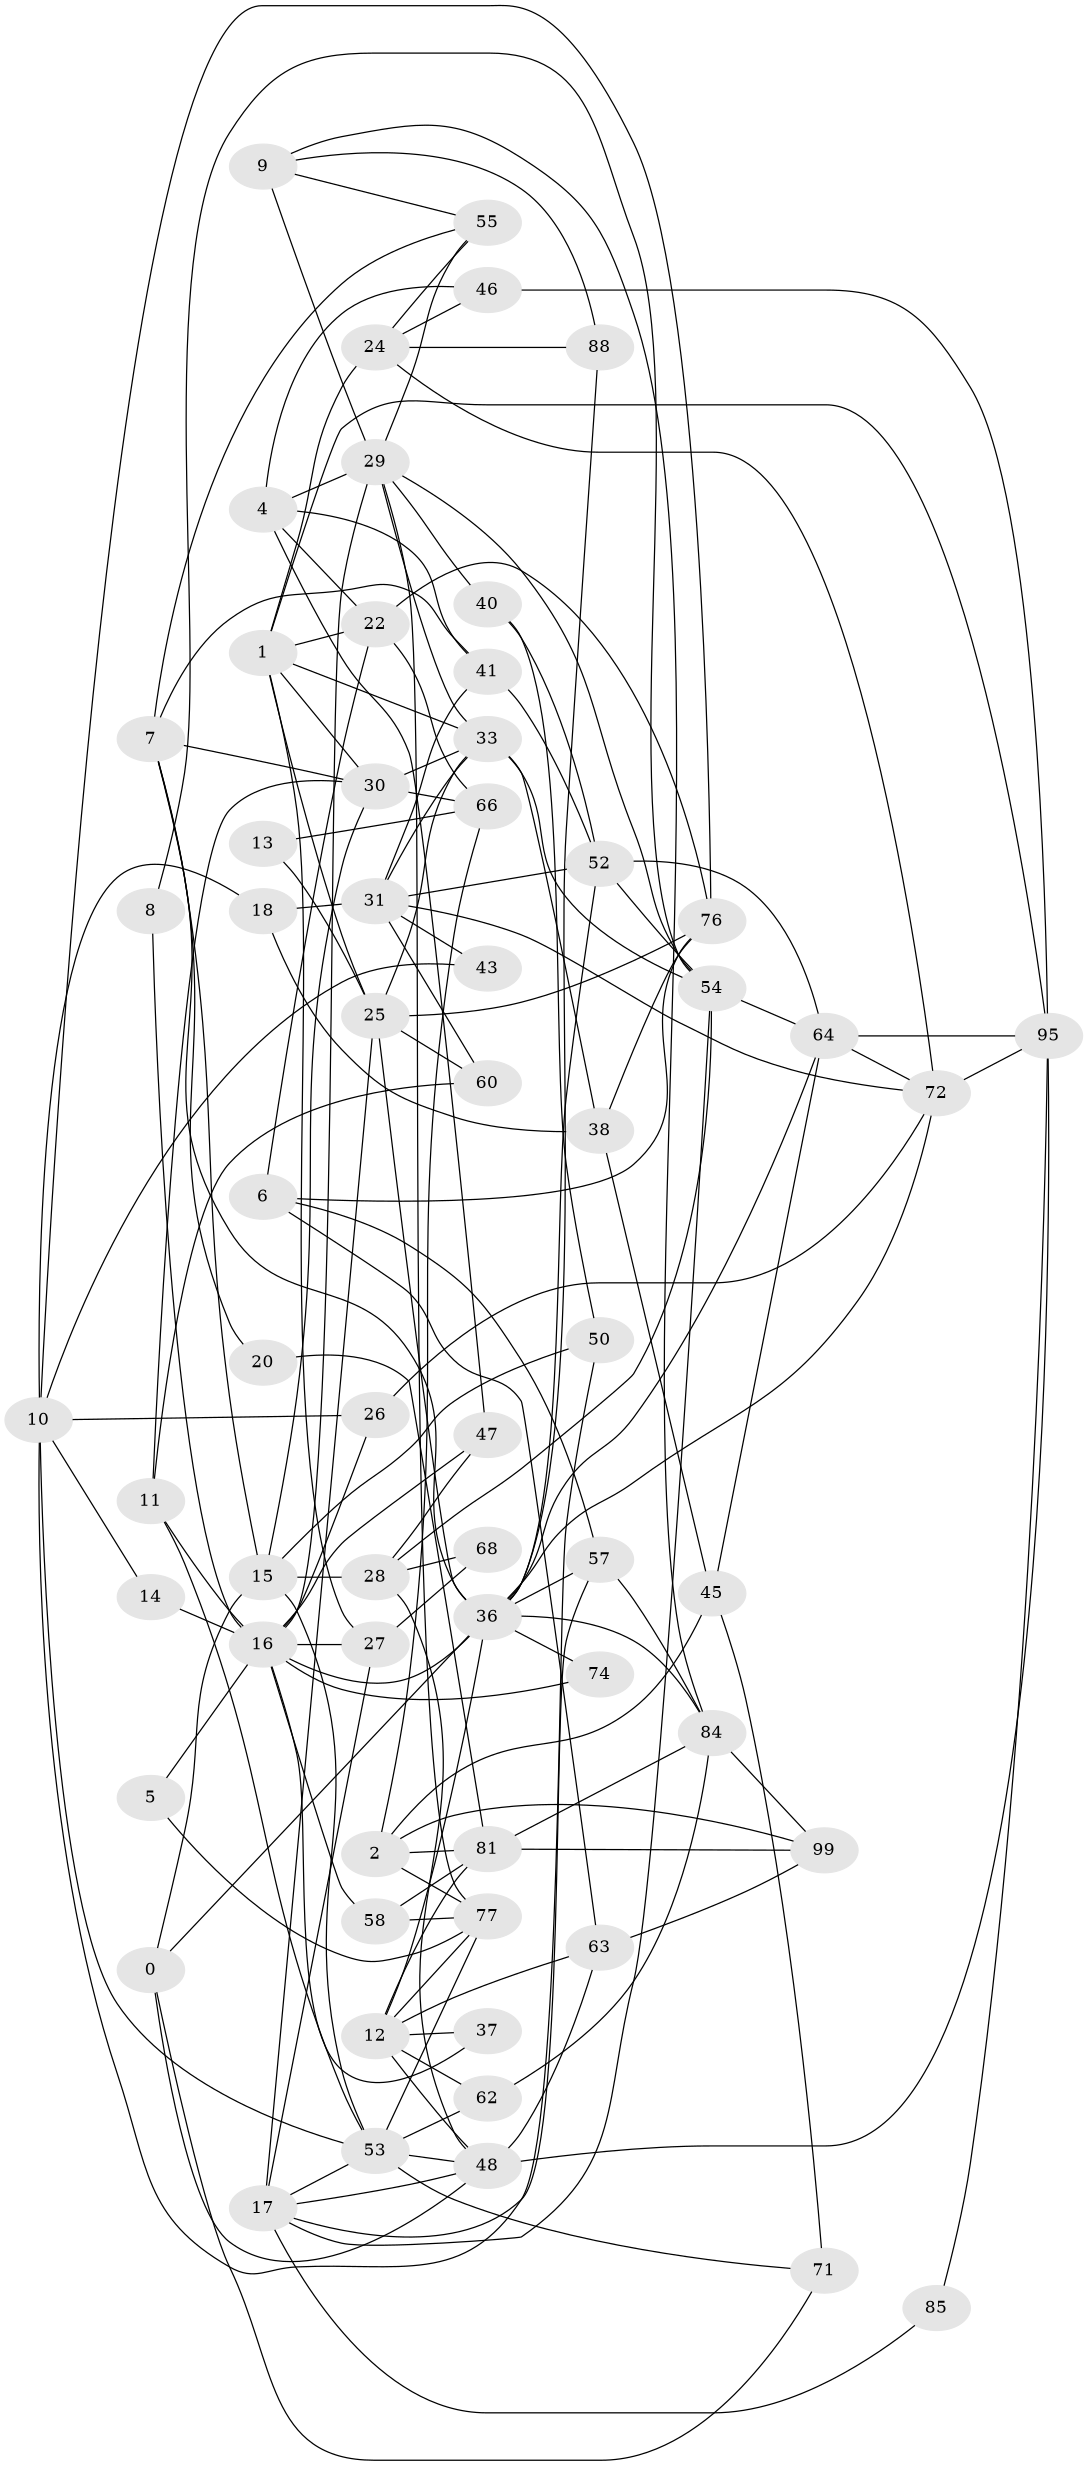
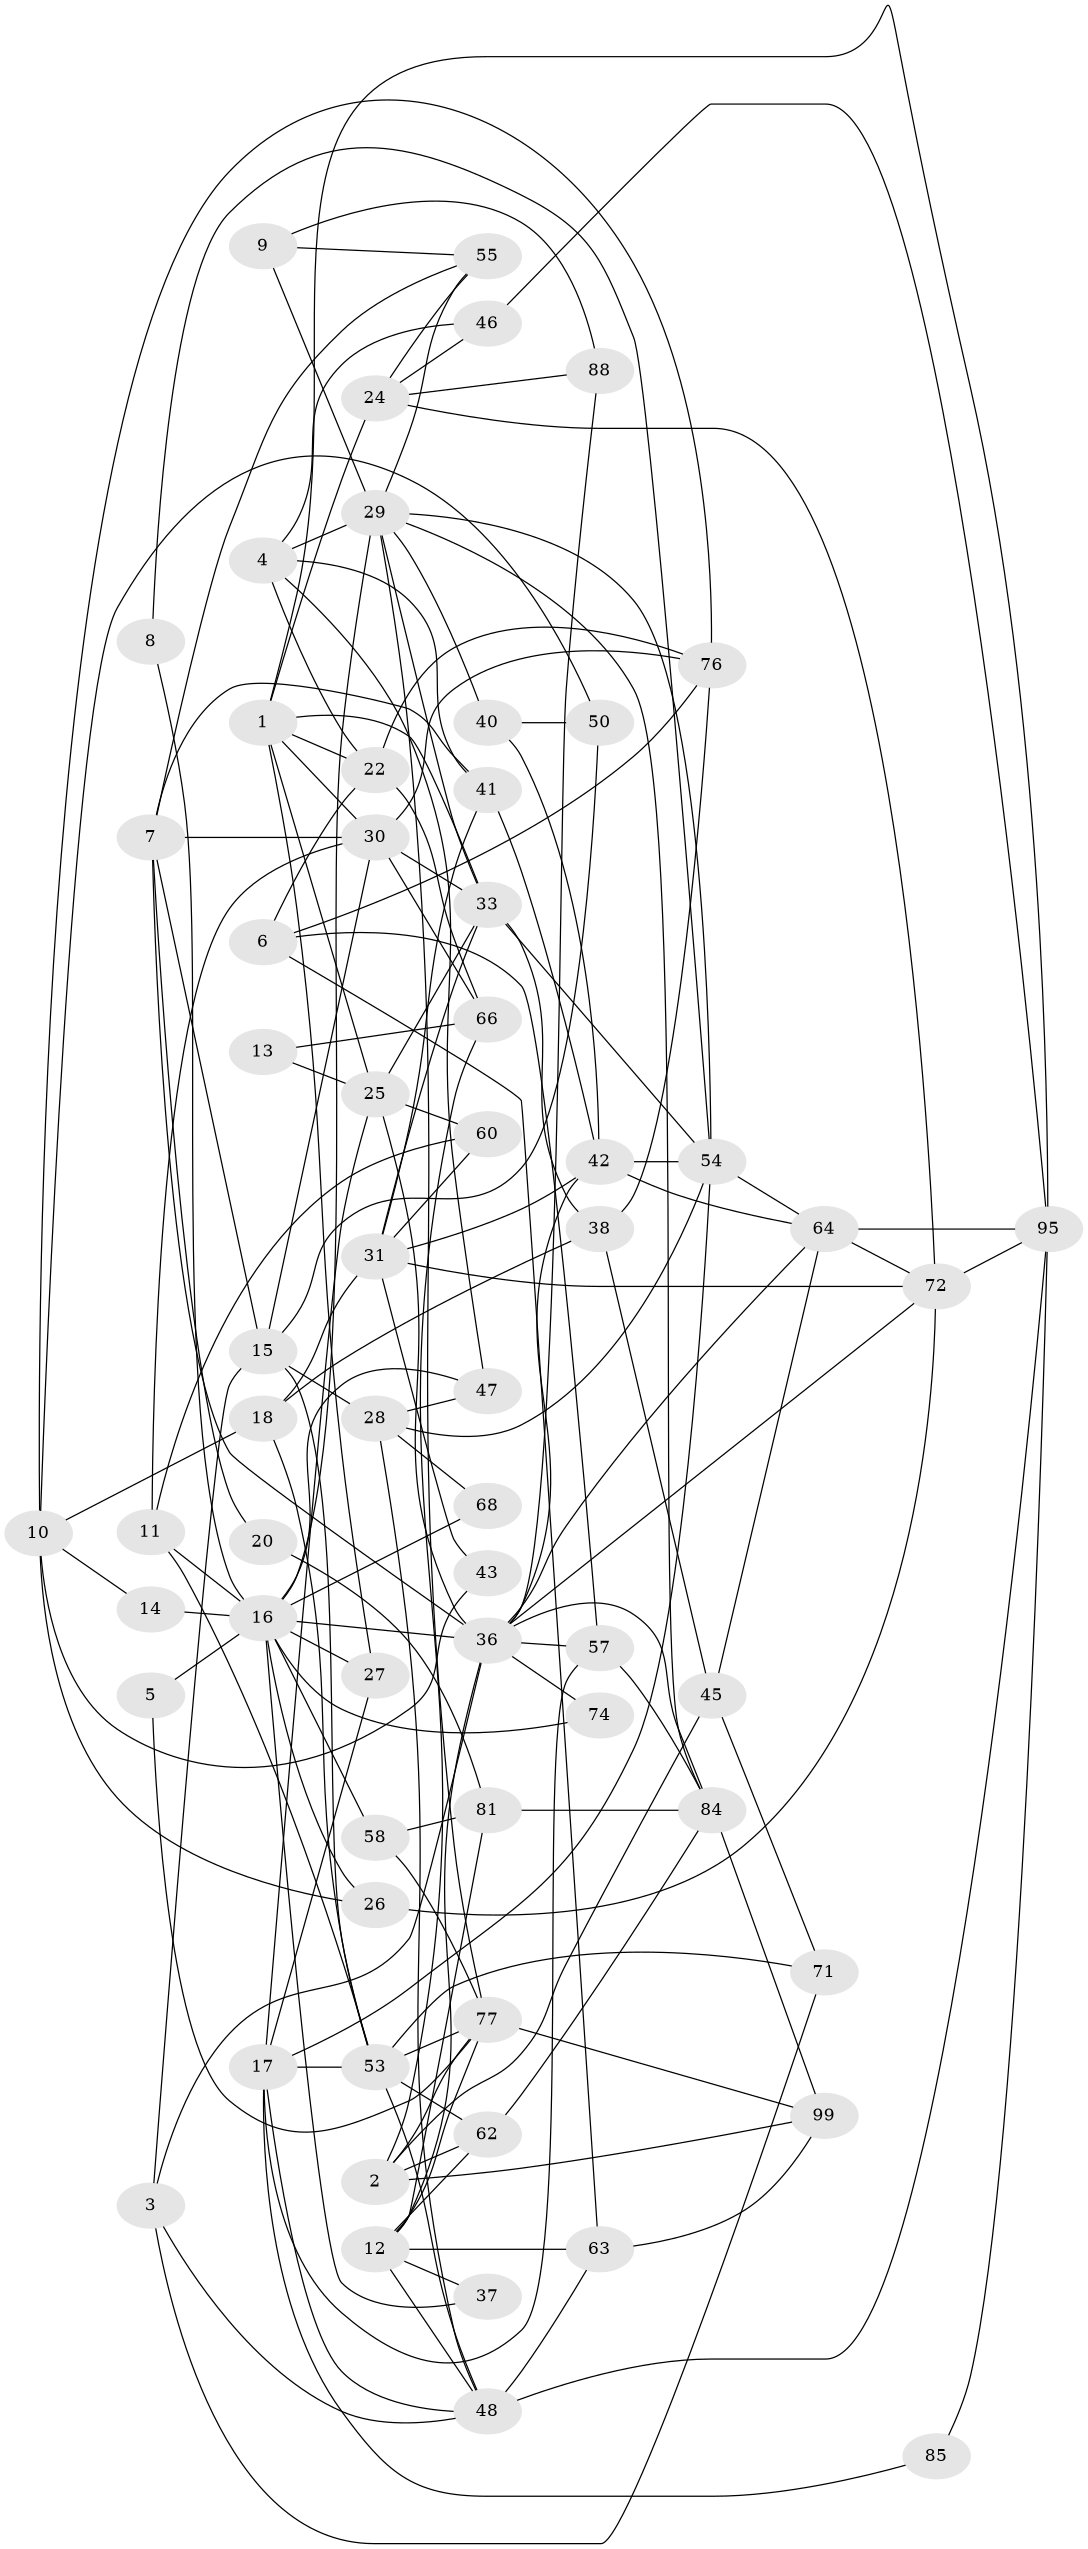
  graph {
    rankdir=LR
    node [color=gray90 style=filled]
    1 [super="+19"]
    22
    24 [super="+79"]
    25 [super="+56"]
    27 [super="+33"]
    30 [super="+37"]
    n7 [label=33 super="+80"]
    95
    66
    76
    46
    55
    88
    72 [super="+73"]
    36 [super="+69"]
    60
    68
    54 [super="+59"]
    38
    2 [super="+67"]
    45 [super="+51"]
    62 [super="+86"]
    77 [super="+98"]
    99
    71
    64 [super="+70"]
    84 [super="+94"]
-   3 [super="+93" label=0]
+   3 [super="+93"]
    15 [super="+52"]
    48 [super="+61"]
    n31 [label=53 super="+97"]
    50
    28 [super="+78"]
    57
    74
-   42 [super="+75" label=52]
+   42 [super="+75"]
    63
    4 [super="+96"]
    29 [super="+82"]
    41 [super="+89"]
    47
    40
    16 [super="+90"]
    26
    n45 [label=37]
    58
    5
    6 [super="+39"]
    7 [super="+87"]
    20
    81
    8
    18 [super="+44"]
    31 [super="+83"]
    9 [super="+53"]
    10 [super="+92"]
    14
    43
    11 [super="+49"]
    12 [super="+100"]
    13
    17 [super="+21"]
    85
    1 -- 22
    1 -- 24
    1 -- 25
    1 -- 27
    1 -- 30
    1 -- n7
    1 -- 95 [weight=2]
    22 -- 66
    22 -- 76
    24 -- 46
    24 -- 55
    24 -- 88
    24 -- 72
    25 -- n7
-   25 -- 76
+   30 -- 76
    25 -- 36
    25 -- 60
-   27 -- 68
+   16 -- 68
    30 -- n7
    30 -- 66
    n7 -- 54
    n7 -- 38
    46 -- 95
    72 -- 95
    36 -- 88
    36 -- 72
    36 -- 64
    36 -- 84
    36 -- 57
    36 -- 74
    36 -- 42
    54 -- 64
    38 -- 76
    38 -- 45
    2 -- 66
    2 -- 45
-   2 -- 81
+   2 -- 62
    2 -- 77
    2 -- 99
    45 -- 71
    45 -- 64
    62 -- 84
-   81 -- 99
+   77 -- 99
    64 -- 95
    64 -- 72
    84 -- 99
    3 -- 36
    3 -- 71
    3 -- 15
    3 -- 48
    15 -- 30
    15 -- n31 [weight=2]
    15 -- 50
    15 -- 28
    48 -- 95
    48 -- 63
    n31 -- 62
    n31 -- 77
    n31 -- 71
    n31 -- 48 [weight=2]
    28 -- 68
    28 -- 54
    28 -- 48
    28 -- 47
    57 -- 84
    42 -- 54
    42 -- 64
    63 -- 99
    4 -- 22
    4 -- 46
    4 -- 29
    4 -- 41
    4 -- 47
    29 -- n7
    29 -- 55
    29 -- 54
    29 -- 77
    29 -- 40
    41 -- 42
    40 -- 50
    40 -- 42
    16 -- 27
    16 -- 36
    16 -- 74
    16 -- 29
    16 -- 47
    16 -- 26
    16 -- n45
    16 -- 58
    26 -- 72
    58 -- 77
    58 -- 81
    5 -- 77
    5 -- 16
    6 -- 22
    6 -- 76
    6 -- 57
    6 -- 63
    7 -- 30
    7 -- 55
    7 -- 36
    7 -- 15
    7 -- 41 [weight=2]
    7 -- 20
    20 -- 81
    81 -- 84
    8 -- 54
    8 -- 16
    18 -- 38
    18 -- 31
    31 -- n7 [weight=2]
    31 -- 72
    31 -- 60
    31 -- 42
    31 -- 41
    31 -- 43
    9 -- 55
    9 -- 88
-   9 -- 84
+   29 -- 84
    9 -- 29
    10 -- 76
-   10 -- n31
+   18 -- n31
    10 -- 50
    10 -- 26
    10 -- 18
    10 -- 14
    10 -- 43
    14 -- 16
    11 -- 30
    11 -- 60
    11 -- n31
    11 -- 16
    12 -- 36
    12 -- 62
    12 -- 77
    12 -- 48
    12 -- 63
    12 -- n45
    12 -- 81
    13 -- 25
    13 -- 66
    17 -- 25
    17 -- 27
    17 -- 54
    17 -- 48
    17 -- n31
    17 -- 57
    17 -- 85
    85 -- 95
  }
